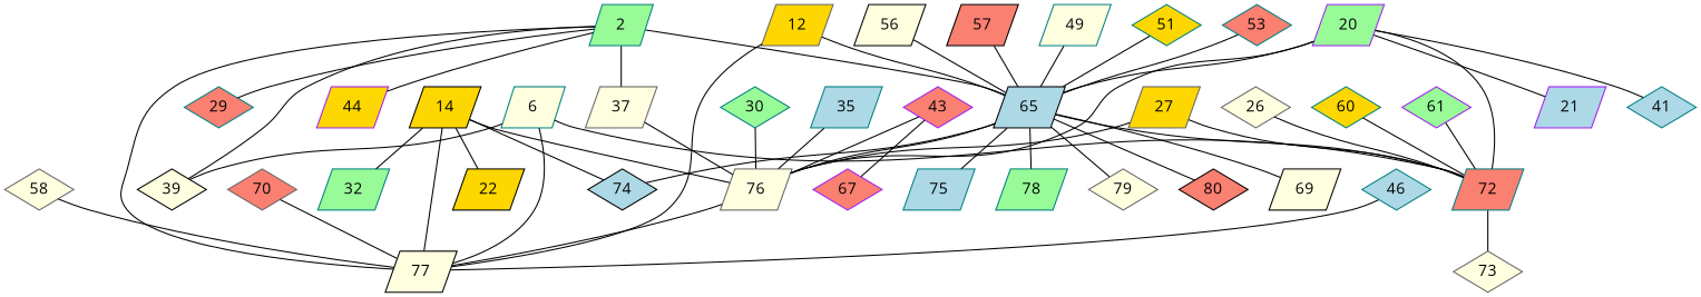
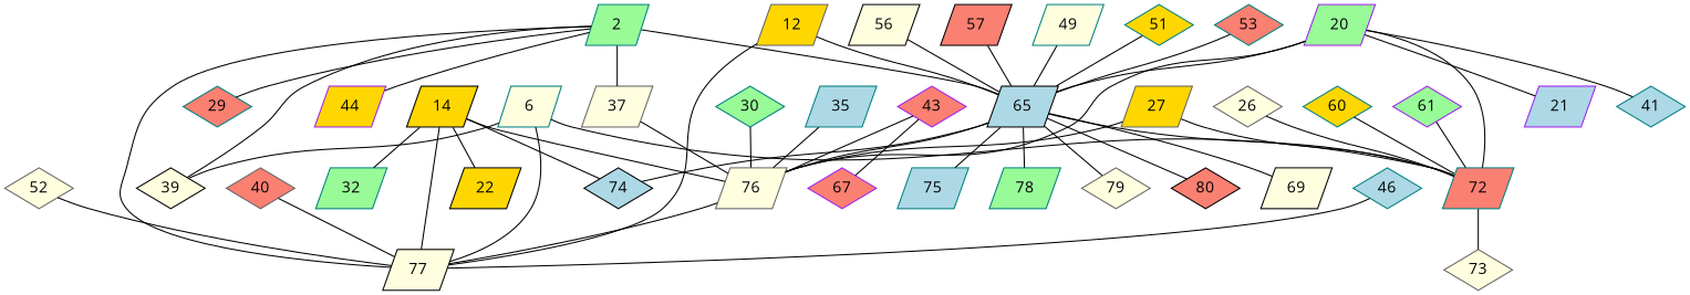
  graph {
    fontname="Open Sans"
    node [color=teal fillcolor=lightyellow fontname="Open Sans" shape=parallelogram style=filled]
    edge [fontname="Open Sans"]
    2 [fillcolor=palegreen super="+1"]
    29 [fillcolor=salmon shape=diamond]
    37 [color=gray40]
    39 [color=black shape=diamond]
    44 [color=purple fillcolor=gold]
    65 [color=black fillcolor=lightblue super="+11+23+63+24+26+33+45+48"]
    77 [color=black super="+58+62+55+40"]
    76 [color=gray40 super="+68+19"]
    72 [fillcolor=salmon super="+66+71+8"]
    74 [color=black fillcolor=lightblue shape=diamond]
    69 [color=black]
    75 [fillcolor=lightblue super="+34"]
    78 [fillcolor=palegreen]
    79 [color=gray40 shape=diamond]
    80 [color=black fillcolor=salmon shape=diamond super="+64"]
    6 [super="+5"]
    73 [color=gray40 shape=diamond super="+36"]
    12 [color=gray40 fillcolor=gold super="+10"]
    14 [color=black fillcolor=gold super="+13"]
    22 [color=black fillcolor=gold]
    32 [fillcolor=palegreen]
    20 [color=purple fillcolor=palegreen super="+17"]
    21 [color=purple fillcolor=lightblue]
    41 [fillcolor=lightblue shape=diamond]
    67 [color=purple fillcolor=salmon shape=diamond]
    27 [color=gray40 fillcolor=gold]
    n27 [color=gray40 label=26 shape=diamond]
    30 [fillcolor=palegreen shape=diamond]
    35 [fillcolor=lightblue]
    43 [color=purple fillcolor=salmon shape=diamond]
    46 [fillcolor=lightblue shape=diamond]
    49
    51 [fillcolor=gold shape=diamond]
-   52 [color=gray40 shape=diamond super="+31" label=58]
+   52 [color=gray40 shape=diamond super="+31"]
    53 [fillcolor=salmon shape=diamond]
    56 [color=black]
    57 [color=black fillcolor=salmon]
    60 [fillcolor=gold shape=diamond]
    61 [color=purple fillcolor=palegreen shape=diamond]
-   70 [color=gray40 fillcolor=salmon shape=diamond]
+   70 [color=gray40 fillcolor=salmon shape=diamond label=40]
    2 -- 29
    2 -- 37
    2 -- 39
    2 -- 44
    2 -- 65 [weight=4]
    2 -- 77
    37 -- 76
    65 -- 76 [weight=2]
    65 -- 72 [weight=2]
    65 -- 74
    65 -- 69
    65 -- 75
    65 -- 78
    65 -- 79
    65 -- 80
    76 -- 77
    72 -- 73
    6 -- 39
    6 -- 77 [weight=2]
    6 -- 72 [weight=4]
    12 -- 65 [weight=4]
    12 -- 77
    14 -- 77 [weight=4]
    14 -- 76 [weight=2]
    14 -- 74
    14 -- 22
    14 -- 32
    20 -- 65
    20 -- 76 [weight=4]
    20 -- 72
    20 -- 21
    20 -- 41
    27 -- 76
    27 -- 72
    n27 -- 72
    30 -- 76
    35 -- 76
    43 -- 76
    43 -- 67
    46 -- 77
    49 -- 65
    51 -- 65
    52 -- 77
    53 -- 65
    56 -- 65
    57 -- 65
    60 -- 72
    61 -- 72
    70 -- 77
  }
